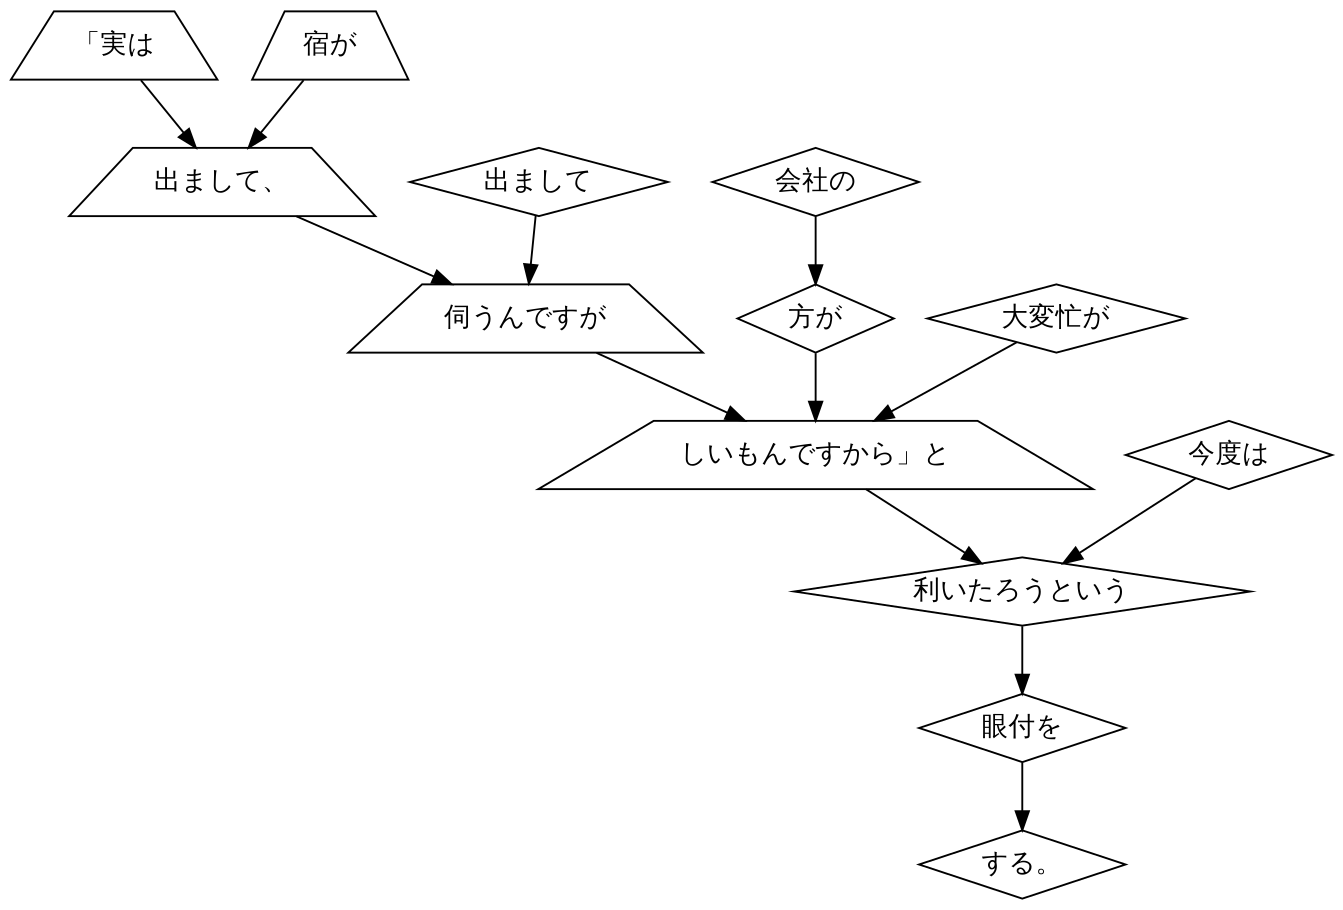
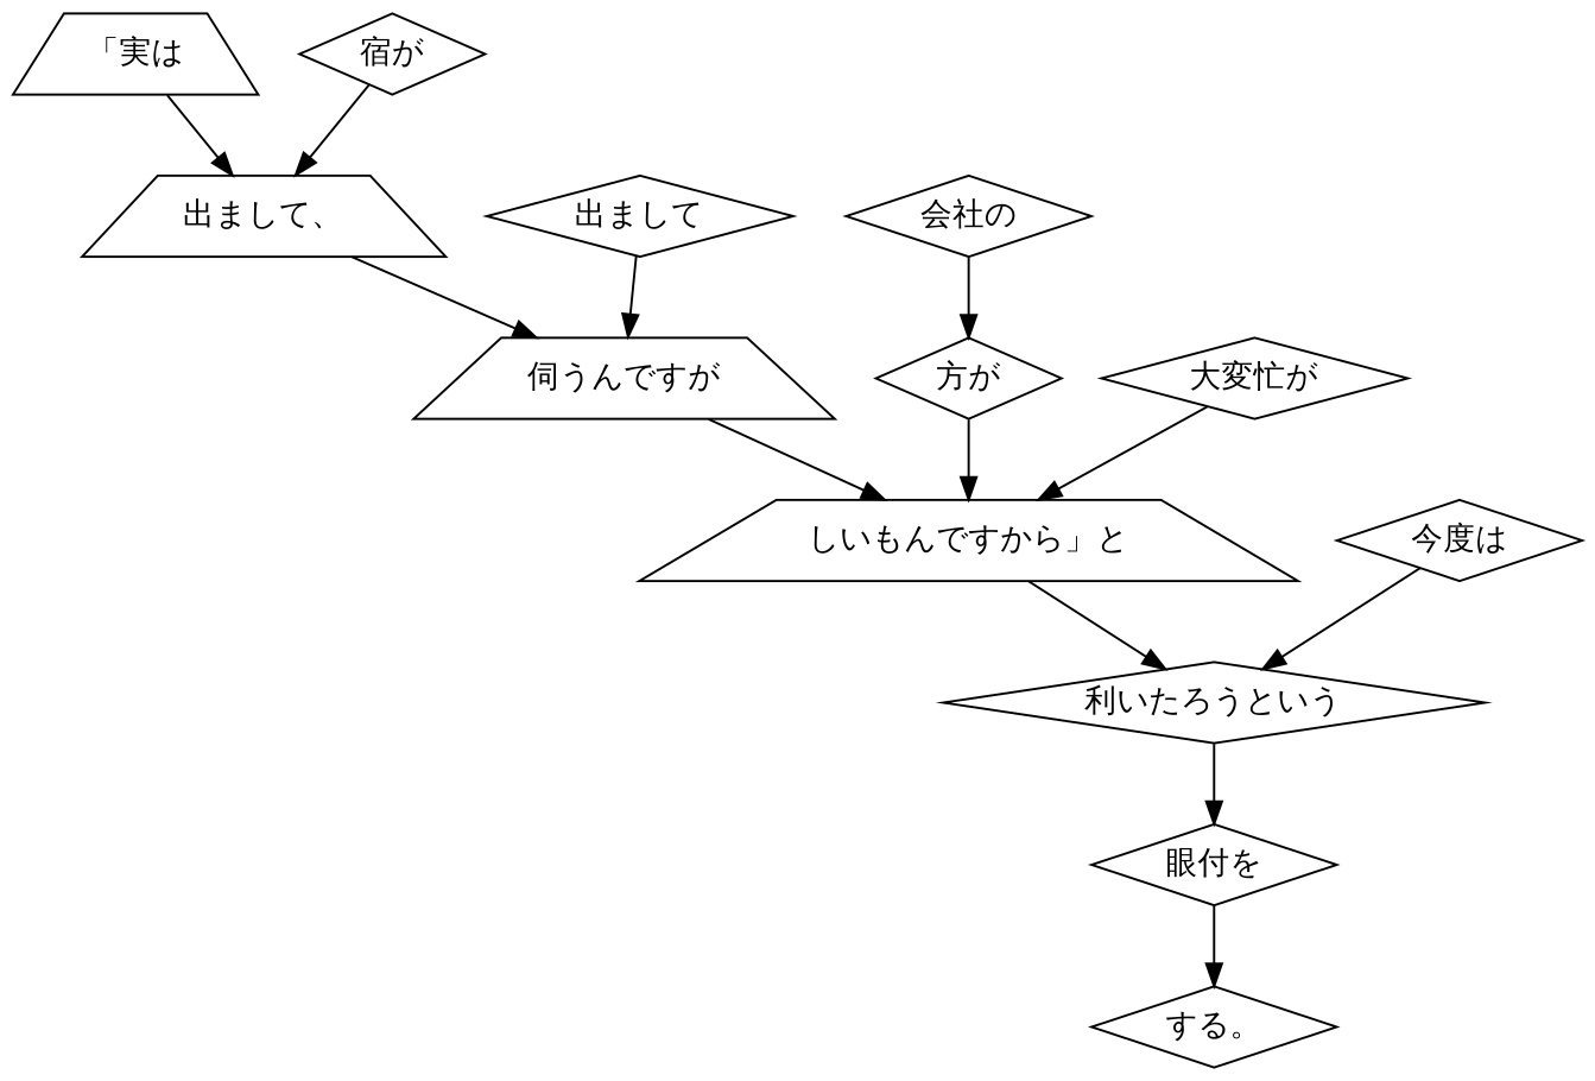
  digraph {
    fontname="PT Serif"
    node [fontname="PT Serif" shape=diamond]
    edge [fontname="PT Serif"]
    n1 [label="「実は" shape=trapezium]
    n2 [label="出まして、" shape=trapezium]
    n3 [label="伺うんですが" shape=trapezium]
-   n4 [label="宿が" shape=trapezium]
+   n4 [label="宿が"]
    n5 [label="しいもんですから」と" shape=trapezium]
    n6 [label="出まして"]
    n7 [label="利いたろうという"]
    n8 [label="会社の"]
    n9 [label="方が"]
    n10 [label="大変忙が"]
    n11 [label="眼付を"]
    n12 [label="今度は"]
    n13 [label="する。"]
    n1 -> n2
    n2 -> n3
    n3 -> n5
    n4 -> n2
    n5 -> n7
    n6 -> n3
    n7 -> n11
    n8 -> n9
    n9 -> n5
    n10 -> n5
    n11 -> n13
    n12 -> n7
  }
